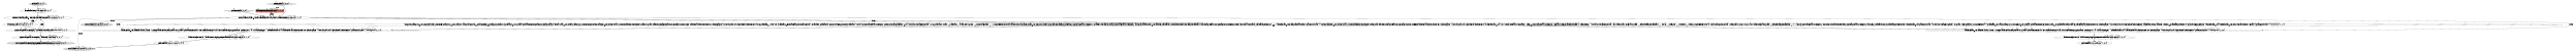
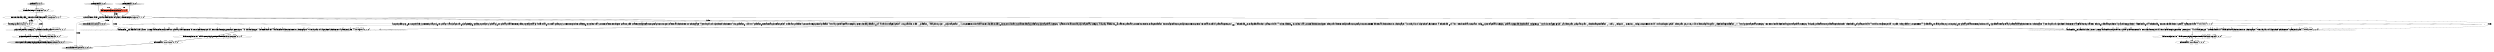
  digraph {
    node [fillcolor=white shape=ellipse style=filled]
    edge [style=bold]
    n1 [label="saveHandlerSettings()@@@3@@@['0', '0', '1']"]
    n2 [label="DBWNetworkProfile profile = (DBWNetworkProfile)item.getData()@@@5@@@['0', '0', '1']"]
    n3 [label="saveSettings(profile)@@@6@@@['0', '0', '1']"]
    n4 [label="projectMeta.getDataSourceRegistry().updateNetworkProfile(profile)@@@7@@@['0', '0', '1']"]
    n5 [label="{handlersFolder = new TabFolder(divider,SWT.TOP | SWT.FLAT)handlersFolder.setLayoutData(new GridData(GridData.FILL_BOTH))for (NetworkHandlerDescriptor nhd : NetworkHandlerRegistry.getInstance().getDescriptors()){if (!nhd.hasObjectTypes()) {createHandlerTab(nhd)}}handlersFolder.addSelectionListener(new SelectionAdapter(){@Override public void widgetSelected(SelectionEvent e){updateControlsState()}})}@@@93@@@['0', '1', '0']"]
    n6 [label="divider.setWeights(new int((((edu.fdu.CPPDG.tinypdg.pe.ExpressionInfo@bcc4c)@@@108@@@['0', '1', '0']"]
    n7 [label="performDefaults()@@@111@@@['0', '1', '0']"]
    n8 [label="projectMeta.getDataSourceRegistry().flushConfig()@@@9@@@['0', '0', '1']"]
    n9 [fillcolor=lightgray label="createContents['0', '1', '0']" shape=diamond]
    n10 [fillcolor=tomato label="final Composite parent@@@2@@@['1', '1', '0']" shape=box]
    n11 [label="CustomSashForm divider = UIUtils.createPartDivider(null,parent,SWT.HORIZONTAL)@@@3@@@['1', '1', '0']"]
    n12 [fillcolor=lightgray label="return divider@@@110@@@['1', '0', '0']"]
    n13 [fillcolor=lightgray label="return divider@@@112@@@['0', '1', '0']"]
    n14 [label="{Composite profilesGroup = new Composite(divider,SWT.BORDER)GridLayout gl = new GridLayout(1,false)gl.marginWidth = 0gl.marginHeight = 0profilesGroup.setLayout(gl)GridData gd = new GridData(GridData.FILL_BOTH)profilesGroup.setLayoutData(gd){ToolBar toolbar = new ToolBar(profilesGroup,SWT.HORIZONTAL)ToolItem createItem = new ToolItem(toolbar,SWT.NONE)createItem.setToolTipText(\"Create new profile\")createItem.setImage(DBeaverIcons.getImage(UIIcon.ROW_ADD))createItem.addSelectionListener(new SelectionAdapter(){@Override public void widgetSelected(SelectionEvent e){String profileName = \"\"while (true) {profileName = EnterNameDialog.chooseName(getShell(),\"Profile name\",profileName)if (CommonUtils.isEmptyTrimmed(profileName)) {return}if (projectMeta.getDataSourceRegistry().getNetworkProfile(profileName) != null) {UIUtils.showMessageBox(getShell(),\"Wrong profile name\",\"Profile '\" + profileName + \"' already exist in project '\" + projectMeta.getName() + \"'\",SWT.ICON_ERROR)continue}break}DBWNetworkProfile newProfile = new DBWNetworkProfile()newProfile.setProfileName(profileName)projectMeta.getDataSourceRegistry().updateNetworkProfile(newProfile)projectMeta.getDataSourceRegistry().flushConfig()TableItem item = new TableItem(profilesTable,SWT.NONE)item.setText(newProfile.getProfileName())item.setImage(DBeaverIcons.getImage(DBIcon.TYPE_DOCUMENT))item.setData(newProfile)if (profilesTable.getItemCount() == 1) {selectedProfile = newProfileprofilesTable.select(0)updateControlsState()}}})ToolItem deleteItem = new ToolItem(toolbar,SWT.NONE)deleteItem.setToolTipText(\"Delete profile\")deleteItem.setImage(DBeaverIcons.getImage(UIIcon.ROW_DELETE))deleteItem.addSelectionListener(new SelectionAdapter(){@Override public void widgetSelected(SelectionEvent e){if (selectedProfile != null) {List<? extends DBPDataSourceContainer> usedBy = projectMeta.getDataSourceRegistry().getDataSourcesByProfile(selectedProfile)if (!usedBy.isEmpty()) {UIUtils.showMessageBox(getShell(),\"Can't delete profile\",\"Configuration profile '\" + selectedProfile.getProfileName() + \"' used by \" + usedBy.size() + \" connections:\" + usedBy,SWT.ICON_ERROR)return}if (!UIUtils.confirmAction(getShell(),\"Delete profile\",\"Are you sure you want to delete configuration profile '\" + selectedProfile.getProfileName() + \"'?\")) {return}projectMeta.getDataSourceRegistry().removeNetworkProfile(selectedProfile)projectMeta.getDataSourceRegistry().flushConfig()profilesTable.remove(profilesTable.getSelectionIndex())selectedProfile = nullupdateControlsState()}{UIUtils.showMessageBox(getShell(),\"No profile\",\"Select profile first\",SWT.ICON_ERROR)}}})}profilesTable = new Table(profilesGroup,SWT.SINGLE)gd = new GridData(GridData.FILL_BOTH)gd.minimumWidth = 150profilesTable.setLayoutData(gd)profilesTable.addSelectionListener(new SelectionAdapter(){@Override public void widgetSelected(SelectionEvent e){saveHandlerSettings()TableItem(( selection = profilesTable.getSelection()if (ArrayUtils.isEmpty(selection)) {selectedProfile = null}{selectedProfile = (DBWNetworkProfile)selection(0(.getData()}updateControlsState()}})}@@@4@@@['1', '1', '0']"]
    n15 [label="{handlersFolder = new TabFolder(divider,SWT.TOP | SWT.FLAT)handlersFolder.setLayoutData(new GridData(GridData.FILL_BOTH))for (NetworkHandlerDescriptor nhd : NetworkHandlerRegistry.getInstance().getDescriptors()){if (!nhd.hasObjectTypes()) {createHandlerTab(nhd)}}handlersFolder.addSelectionListener(new SelectionAdapter(){@Override public void widgetSelected(SelectionEvent e){updateControlsState()}})}@@@91@@@['1', '0', '0']"]
    n16 [fillcolor=lightgray label="performOk['0', '0', '1']"]
    n17 [fillcolor=lightgray label="return super.edu.fdu.CPPDG.tinypdg.pe.ExpressionInfo@bcc80@@@10@@@['0', '0', '1']"]
    n18 [label="performDefaults()@@@109@@@['1', '0', '0']"]
    n19 [label="divider.setWeights(new int((((edu.fdu.CPPDG.tinypdg.pe.ExpressionInfo@bca2d)@@@106@@@['1', '0', '0']"]
    n20 [fillcolor=lightgray label="createContents['1', '0', '0']" shape=diamond]
    n1 -> n2
    n2 -> n3 [label=profile style=solid]
    n2 -> n3
    n2 -> n4 [label=profile style=solid]
    n3 -> n4
    n4 -> n2
    n4 -> n8
    n5 -> n6
    n6 -> n7
    n7 -> n13
    n8 -> n17
+   n9 -> n10 [label=true style=dotted]
    n9 -> n11
    n10 -> n11 [label=parent style=solid]
    n11 -> n5 [label=divider style=solid]
    n11 -> n12 [label=divider style=solid]
    n11 -> n13 [label=divider style=solid]
    n11 -> n14 [label=divider style=solid]
    n11 -> n14
    n11 -> n15 [label=divider style=solid]
    n14 -> n5
    n14 -> n15
    n15 -> n19
    n16 -> n1
    n19 -> n18
    n20 -> n10 [label=true style=dotted]
    n20 -> n11
  }
